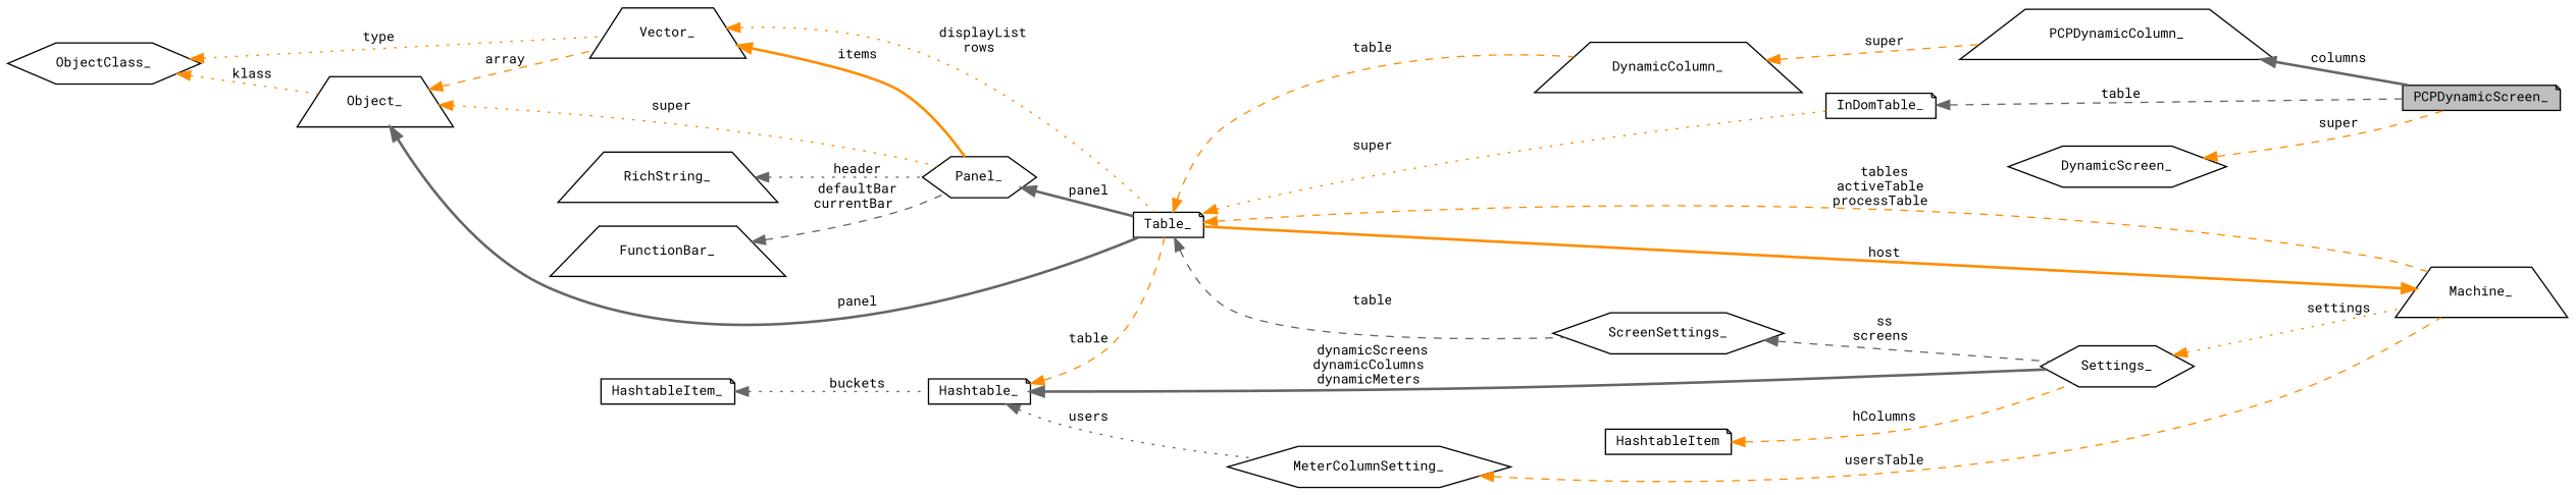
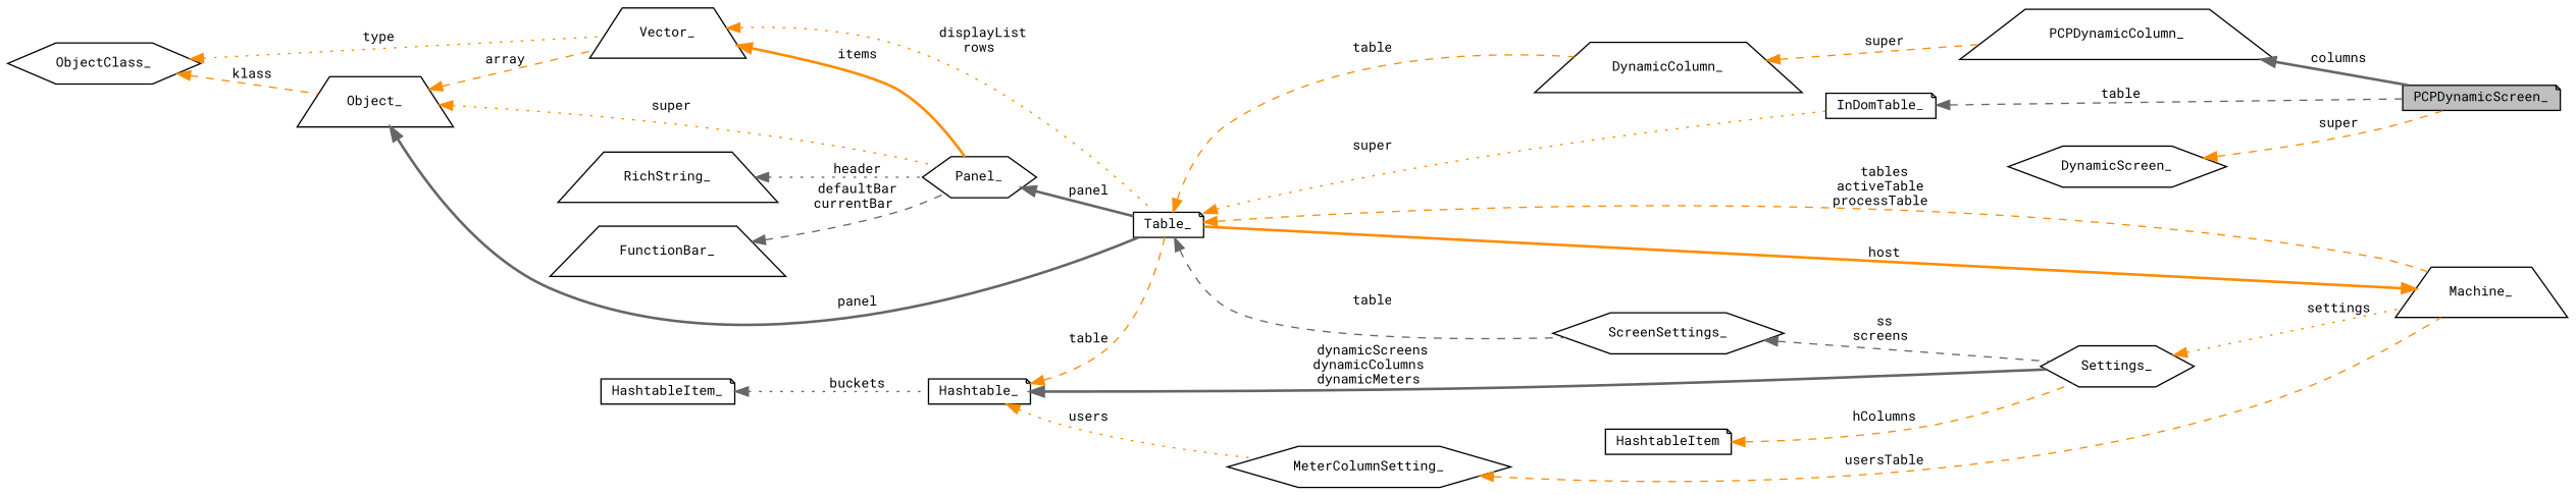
  digraph {
    fontname="Roboto Mono"
    rankdir=LR
    node [color=black fillcolor=white fontname="Roboto Mono" fontsize=10 shape=trapezium style=filled]
    edge [color=darkorange dir=back fontname="Roboto Mono" fontsize=10 labelfontname=Helvetica labelfontsize=10 style=dashed]
    n1 [fillcolor=grey75 fontcolor=black height=0.2 label=PCPDynamicScreen_ shape=note width=0.4]
    n2 [height=0.2 label=PCPDynamicColumn_ width=0.4]
    n3 [height=0.2 label=DynamicColumn_ width=0.4]
    n4 [height=0.2 label=Table_ shape=note width=0.4]
    n5 [height=0.2 label=Machine_ width=0.4]
    n6 [height=0.2 label=ScreenSettings_ shape=hexagon width=0.4]
    n7 [height=0.2 label=InDomTable_ shape=note width=0.4]
    n8 [height=0.2 label=Settings_ shape=hexagon width=0.4]
    n9 [height=0.2 label=Vector_ width=0.4]
    n10 [height=0.2 label=Panel_ shape=hexagon width=0.4]
    n11 [height=0.2 label=ObjectClass_ shape=hexagon width=0.4]
    n12 [height=0.2 label=Object_ width=0.4]
    n13 [height=0.2 label=Hashtable_ shape=note width=0.4]
    n14 [height=0.2 label=MeterColumnSetting_ shape=hexagon width=0.4]
    n15 [height=0.2 label=HashtableItem_ shape=note width=0.4]
    n16 [height=0.2 label=HashtableItem shape=note width=0.4]
    n17 [height=0.2 label=RichString_ width=0.4]
    n18 [height=0.2 label=FunctionBar_ width=0.4]
    n19 [height=0.2 label=DynamicScreen_ shape=hexagon width=0.4]
    n2 -> n1 [color=gray40 label=" columns" style=bold]
    n3 -> n2 [label=" super"]
    n4 -> n3 [label=" table"]
    n4 -> n5 [label=" tables\nactiveTable\nprocessTable"]
    n4 -> n6 [color=gray40 label=" table"]
    n4 -> n7 [label=" super" style=dotted]
    n5 -> n4 [label=" host" style=bold]
    n6 -> n8 [color=gray40 label=" ss\nscreens"]
    n7 -> n1 [color=gray40 label=" table"]
    n8 -> n5 [label=" settings" style=dotted]
    n9 -> n4 [label=" displayList\nrows" style=dotted]
    n9 -> n10 [label=" items" style=bold]
    n10 -> n4 [color=gray40 label=" panel" style=bold]
    n11 -> n9 [label=" type" style=dotted]
-   n11 -> n12 [label=" klass" style=dotted]
+   n11 -> n12 [label=" klass"]
    n12 -> n4 [color=gray40 label=" panel" style=bold]
    n12 -> n9 [label=" array"]
    n12 -> n10 [label=" super" style=dotted]
    n13 -> n4 [label=" table"]
    n13 -> n8 [color=gray40 label=" dynamicScreens\ndynamicColumns\ndynamicMeters" style=bold]
-   n13 -> n14 [color=gray40 label=" users" style=dotted]
+   n13 -> n14 [label=" users" style=dotted]
    n14 -> n5 [label=" usersTable"]
    n15 -> n13 [color=gray40 label=" buckets" style=dotted]
    n16 -> n8 [label=" hColumns"]
    n17 -> n10 [color=gray40 label=" header" style=dotted]
    n18 -> n10 [color=gray40 label=" defaultBar\ncurrentBar"]
    n19 -> n1 [label=" super"]
  }
